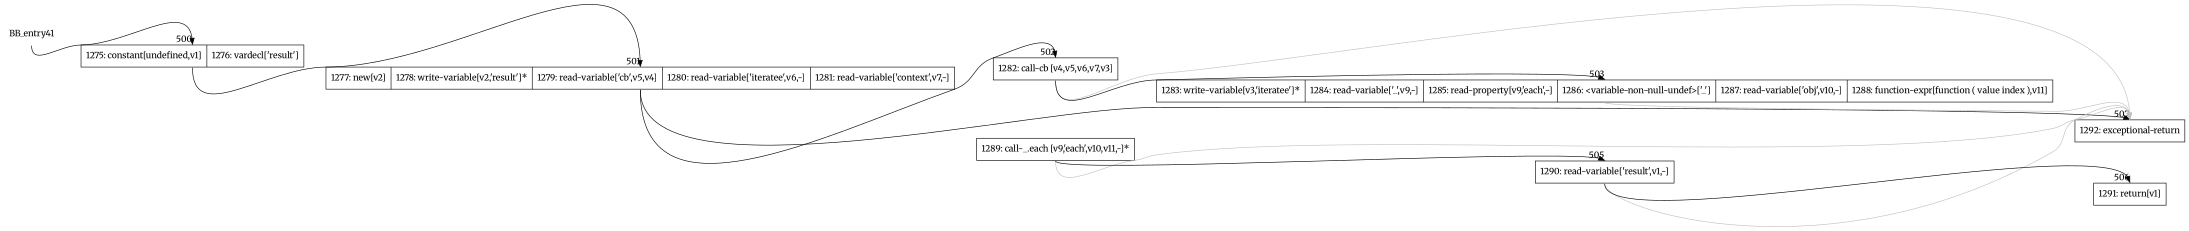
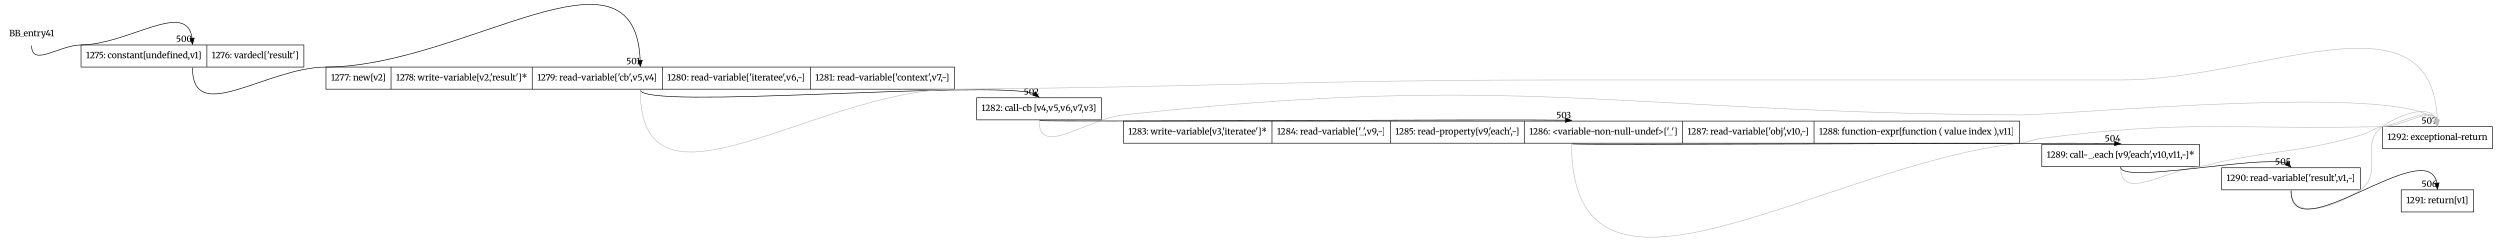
  digraph {
    fontname=Merriweather
    rankdir=LR
    node [fontname=Merriweather shape=record]
    edge [fontname=Merriweather headport=n tailport=s]
    n1 [label=BB_entry41 shape=none]
    n2 [label="{1275: constant[undefined,v1]|1276: vardecl['result']}"]
    n3 [label="{1277: new[v2]|1278: write-variable[v2,'result']*|1279: read-variable['cb',v5,v4]|1280: read-variable['iteratee',v6,-]|1281: read-variable['context',v7,-]}"]
    n4 [label="{1282: call-cb [v4,v5,v6,v7,v3]}"]
    n5 [label="{1292: exceptional-return}"]
    n6 [label="{1283: write-variable[v3,'iteratee']*|1284: read-variable['_',v9,-]|1285: read-property[v9,'each',-]|1286: \<variable-non-null-undef\>['_']|1287: read-variable['obj',v10,-]|1288: function-expr[function ( value index ),v11]}"]
    n7 [label="{1289: call-_.each [v9,'each',v10,v11,-]*}"]
    n8 [label="{1290: read-variable['result',v1,-]}"]
    n9 [label="{1291: return[v1]}"]
    n1 -> n2 [headlabel="    500"]
    n2 -> n3 [headlabel="      501"]
    n3 -> n4 [headlabel="      502"]
-   n3 -> n5 [color=black headlabel="      507"]
+   n3 -> n5 [color=gray headlabel="      507"]
    n4 -> n5 [color=gray]
    n4 -> n6 [headlabel="      503"]
    n6 -> n5 [color=gray]
+   n6 -> n7 [headlabel="      504"]
    n7 -> n5 [color=gray]
    n7 -> n8 [headlabel="      505"]
    n8 -> n5 [color=gray]
    n8 -> n9 [headlabel="      506"]
  }
